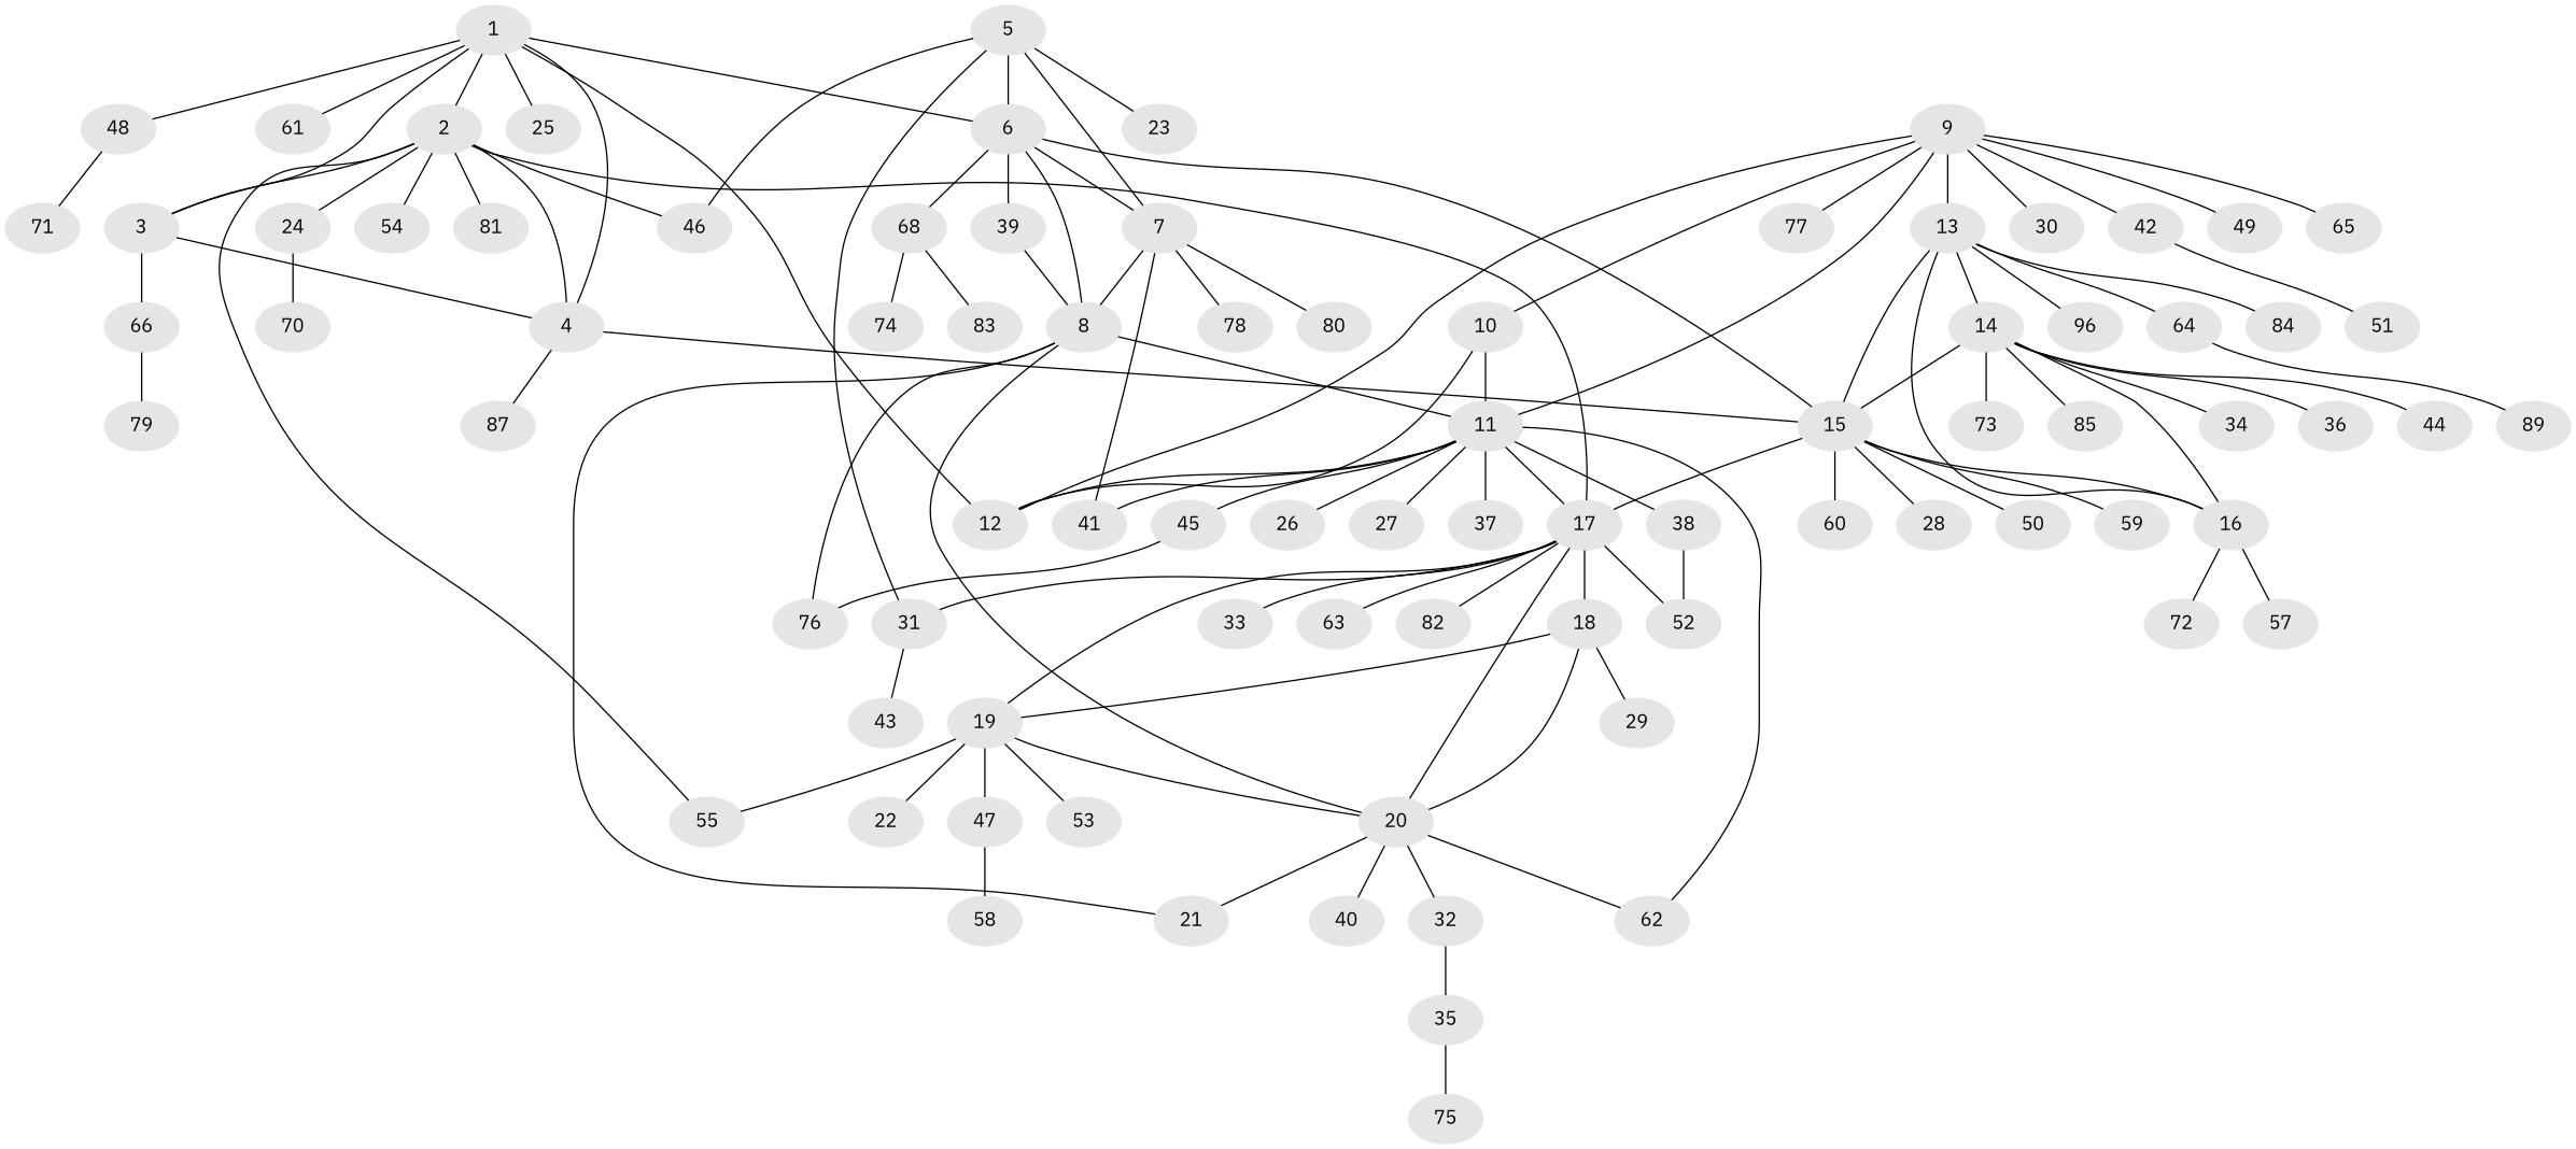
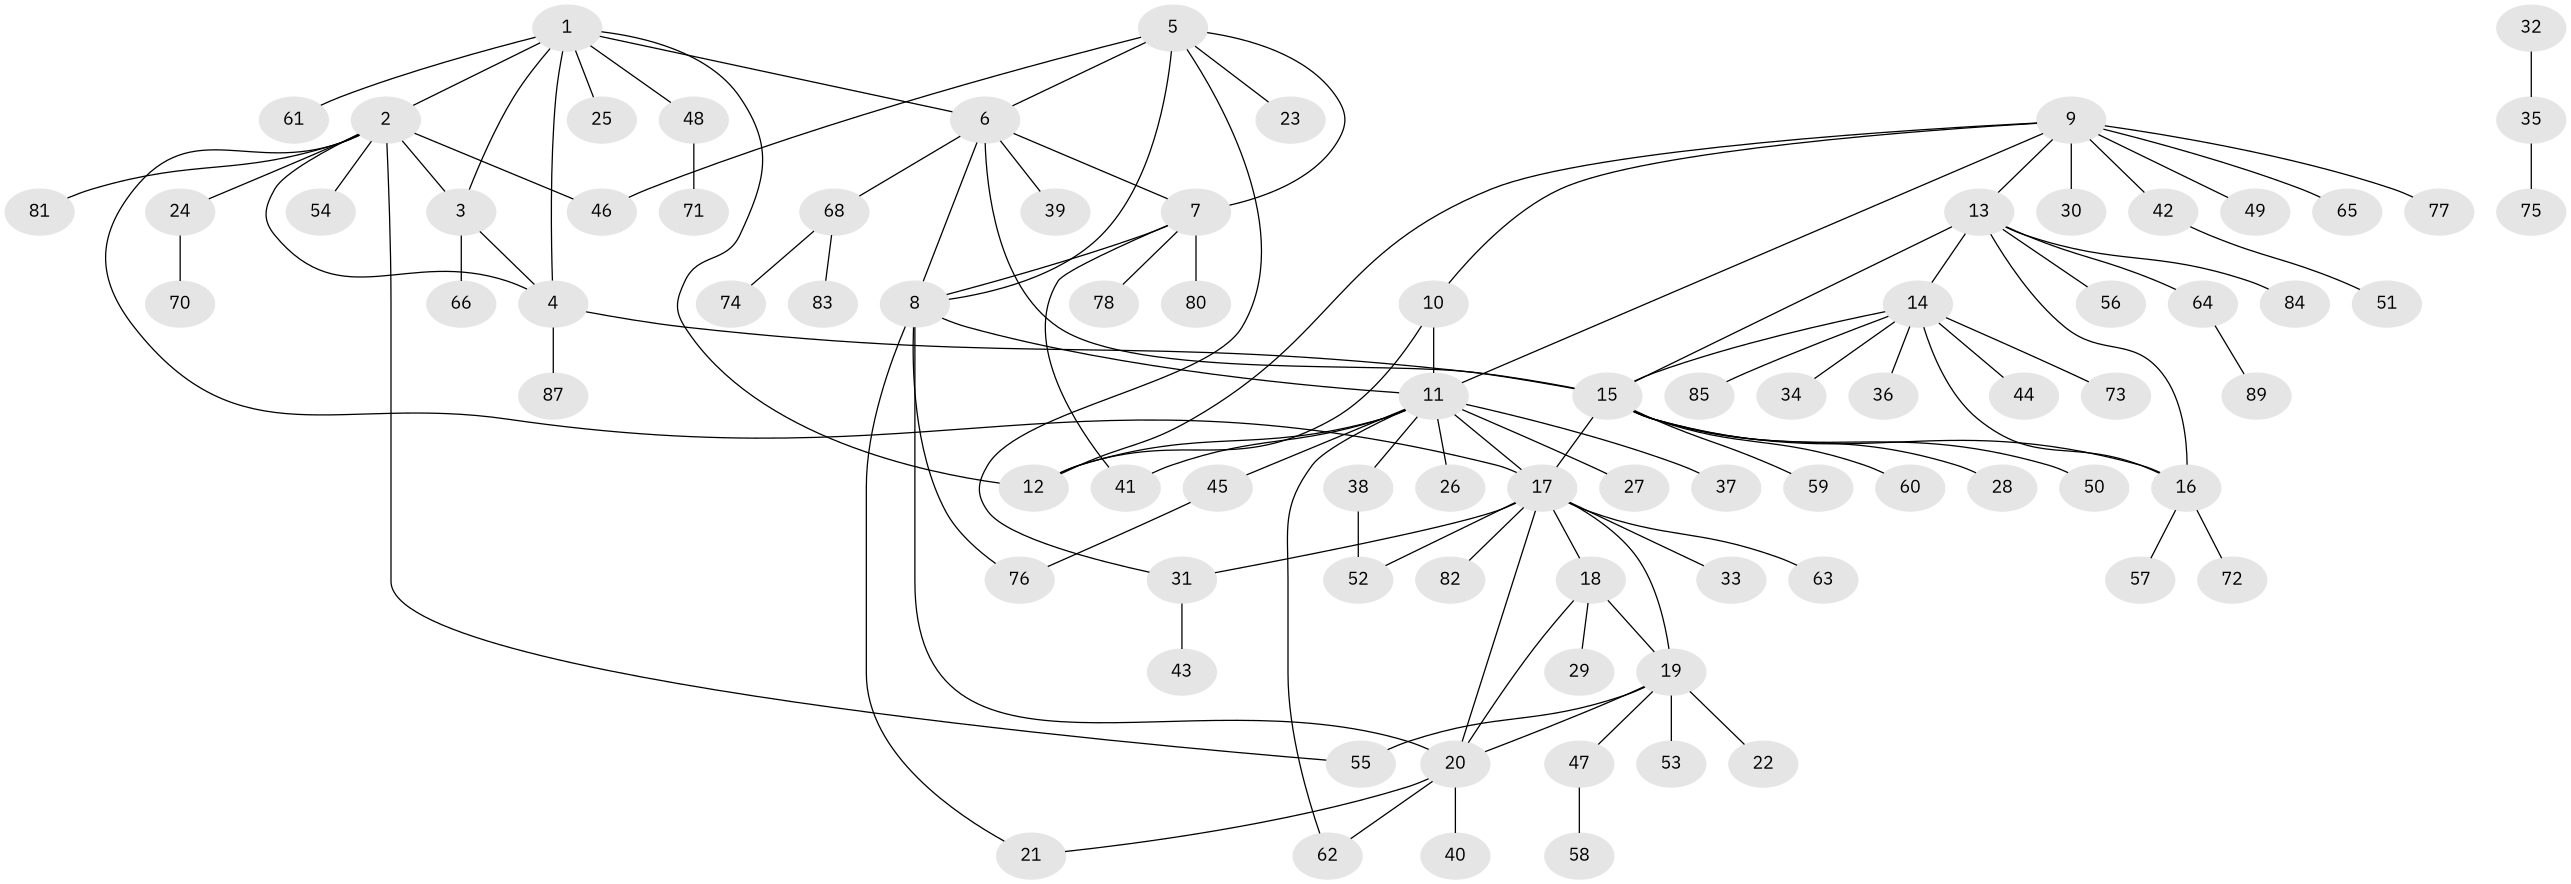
  graph {
    fontname="IBM Plex Sans"
    node [color=gray90 fontname="IBM Plex Sans" style=filled]
    edge [fontname="IBM Plex Sans"]
    1
    2
    3
    4
    6
    12
    25
    48
    61
    17
    24
    46
    54
    55
    81
    66
    15
    87
    7
    8
    39
    68
    71
    31
    20
    18
    19
    33
    52
    63
    82
    70
-   79
    16
    28
    50
    59
    60
    5
    23
    41
    78
    80
    11
    21
    76
    43
    74
    83
    26
    27
    37
    38
    45
    62
    32
    40
    9
    10
    13
    30
    42
    49
    65
    77
    14
-   56 [label=96]
+   56
    64
    84
    51
    34
    36
    44
    73
    85
    57
    72
    n78 [label=89]
    29
    22
    47
    53
    58
    35
    75
    1 -- 2
    1 -- 3
    1 -- 4
    1 -- 6
    1 -- 12
    1 -- 25
    1 -- 48
    1 -- 61
    2 -- 3
    2 -- 4
    2 -- 17
    2 -- 24
    2 -- 46
    2 -- 54
    2 -- 55
    2 -- 81
    3 -- 4
    3 -- 66
    4 -- 15
    4 -- 87
    6 -- 15
    6 -- 7
    6 -- 8
    6 -- 39
    6 -- 68
    48 -- 71
    17 -- 31
    17 -- 20
    17 -- 18
    17 -- 19
    17 -- 33
    17 -- 52
    17 -- 63
    17 -- 82
    24 -- 70
-   66 -- 79
    15 -- 17
    15 -- 16
    15 -- 28
    15 -- 50
    15 -- 59
    15 -- 60
    7 -- 8
    7 -- 41
    7 -- 78
    7 -- 80
    8 -- 20
    8 -- 11
    8 -- 21
    8 -- 76
    68 -- 74
    68 -- 83
    31 -- 43
    20 -- 21
    20 -- 62
-   20 -- 32
    20 -- 40
    18 -- 20
    18 -- 19
    18 -- 29
    19 -- 55
    19 -- 20
    19 -- 22
    19 -- 47
    19 -- 53
    16 -- 57
    16 -- 72
    5 -- 6
    5 -- 46
    5 -- 7
-   39 -- 8
+   5 -- 8
    5 -- 31
    5 -- 23
    11 -- 12
    11 -- 17
    11 -- 41
    11 -- 26
    11 -- 27
    11 -- 37
    11 -- 38
    11 -- 45
    11 -- 62
    38 -- 52
    45 -- 76
    32 -- 35
    9 -- 12
    9 -- 11
    9 -- 10
    9 -- 13
    9 -- 30
    9 -- 42
    9 -- 49
    9 -- 65
    9 -- 77
    10 -- 12
    10 -- 11
    13 -- 15
    13 -- 16
    13 -- 14
    13 -- 56
    13 -- 64
    13 -- 84
    42 -- 51
    14 -- 15
    14 -- 16
    14 -- 34
    14 -- 36
    14 -- 44
    14 -- 73
    14 -- 85
    64 -- n78
    47 -- 58
    35 -- 75
  }
